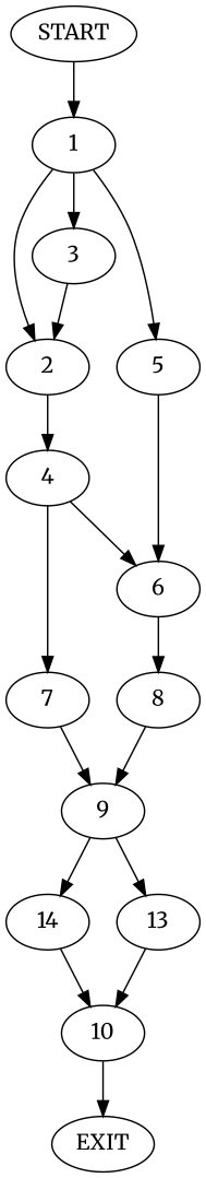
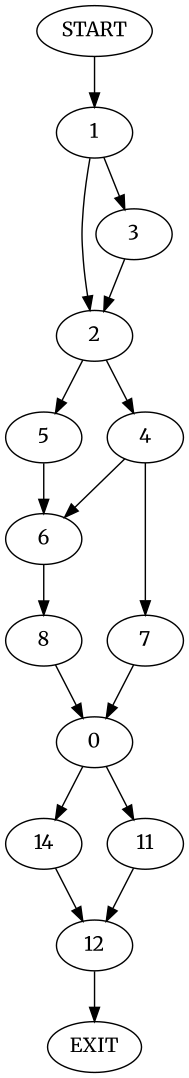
  digraph {
    fontname=Merriweather
    node [fontname=Merriweather]
    edge [fontname=Merriweather]
    n1 [label=START]
    1
    2
    3
    n5 [label=EXIT]
    4
    5
    6
    7
    8
-   9
+   9 [label=0]
    n12 [label=14]
-   11 [label=13]
-   12 [label=10]
+   11
+   12
    n1 -> 1
    1 -> 2
    1 -> 3
    2 -> 4
-   1 -> 5
+   2 -> 5
    3 -> 2
    4 -> 6
    4 -> 7
    5 -> 6
    6 -> 8
    7 -> 9
    8 -> 9
    9 -> n12
    9 -> 11
    n12 -> 12
    11 -> 12
    12 -> n5
  }
